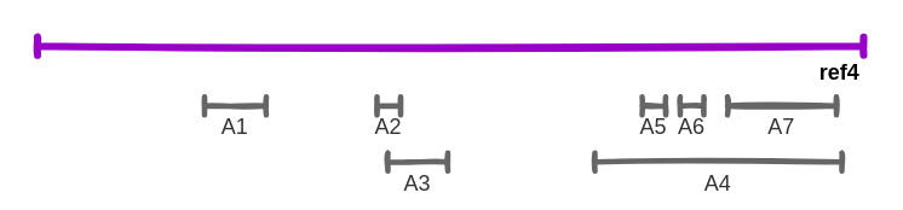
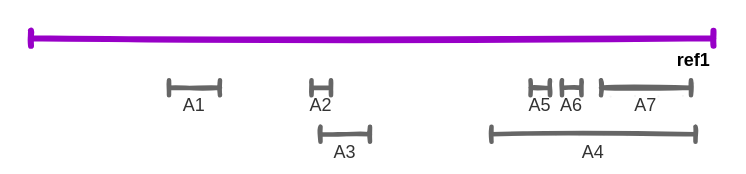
  <mxCell id="0" />
  <mxCell id="1" parent="0" />
- <mxCell id="2" value="&lt;span&gt;ref4&lt;/span&gt;" style="shape=crossbar;whiteSpace=wrap;html=1;rounded=1;fillColor=none;strokeWidth=4;strokeColor=#9800C7;spacingTop=6;shadow=0;sketch=1;perimeterSpacing=0;fontStyle=1;align=right;fontColor=#000000;verticalAlign=top;labelPosition=center;verticalLabelPosition=middle;" parent="1" vertex="1"><mxGeometry x="20" y="20" width="455" height="10" as="geometry" /></mxCell>
+ <mxCell id="2" value="&lt;span&gt;ref1&lt;/span&gt;" style="shape=crossbar;whiteSpace=wrap;html=1;rounded=1;fillColor=none;strokeWidth=4;strokeColor=#9800C7;spacingTop=6;shadow=0;sketch=1;perimeterSpacing=0;fontStyle=1;align=right;fontColor=#000000;verticalAlign=top;labelPosition=center;verticalLabelPosition=middle;" parent="1" vertex="1"><mxGeometry x="20" y="20" width="455" height="10" as="geometry" /></mxCell>
  <mxCell id="3" value="A1" style="shape=crossbar;whiteSpace=wrap;html=1;rounded=1;fillColor=#f5f5f5;strokeWidth=3;strokeColor=#666666;sketch=1;shadow=0;sketchStyle=rough;verticalAlign=top;fontColor=#333333;spacingTop=3;" vertex="1" parent="1"><mxGeometry x="112" y="53" width="34" height="10" as="geometry" /></mxCell>
  <mxCell id="4" value="A2" style="shape=crossbar;whiteSpace=wrap;html=1;rounded=1;fillColor=#f5f5f5;strokeWidth=3;strokeColor=#666666;sketch=1;shadow=0;sketchStyle=rough;verticalAlign=top;fontColor=#333333;spacingTop=3;" vertex="1" parent="1"><mxGeometry x="207" y="53" width="13" height="10" as="geometry" /></mxCell>
  <mxCell id="5" value="A3" style="shape=crossbar;whiteSpace=wrap;html=1;rounded=1;fillColor=#f5f5f5;strokeWidth=3;strokeColor=#666666;sketch=1;shadow=0;sketchStyle=rough;verticalAlign=top;fontColor=#333333;spacingTop=3;" vertex="1" parent="1"><mxGeometry x="213" y="84" width="33" height="10" as="geometry" /></mxCell>
  <mxCell id="6" value="A5" style="shape=crossbar;whiteSpace=wrap;html=1;rounded=1;fillColor=#f5f5f5;strokeWidth=3;strokeColor=#666666;sketch=1;shadow=0;sketchStyle=rough;verticalAlign=top;fontColor=#333333;spacingTop=3;" vertex="1" parent="1"><mxGeometry x="353" y="53" width="13" height="10" as="geometry" /></mxCell>
  <mxCell id="7" value="A4" style="shape=crossbar;whiteSpace=wrap;html=1;rounded=1;fillColor=#f5f5f5;strokeWidth=3;strokeColor=#666666;sketch=1;shadow=0;sketchStyle=rough;verticalAlign=top;fontColor=#333333;spacingTop=3;" vertex="1" parent="1"><mxGeometry x="327" y="84" width="136" height="10" as="geometry" /></mxCell>
  <mxCell id="8" value="A6" style="shape=crossbar;whiteSpace=wrap;html=1;rounded=1;fillColor=#f5f5f5;strokeWidth=3;strokeColor=#666666;sketch=1;shadow=0;sketchStyle=rough;verticalAlign=top;fontColor=#333333;spacingTop=3;" vertex="1" parent="1"><mxGeometry x="374" y="53" width="13" height="10" as="geometry" /></mxCell>
  <mxCell id="9" value="A7" style="shape=crossbar;whiteSpace=wrap;html=1;rounded=1;fillColor=#f5f5f5;strokeWidth=3;strokeColor=#666666;sketch=1;shadow=0;sketchStyle=rough;verticalAlign=top;fontColor=#333333;spacingTop=3;" vertex="1" parent="1"><mxGeometry x="400" y="53" width="60" height="10" as="geometry" /></mxCell>
